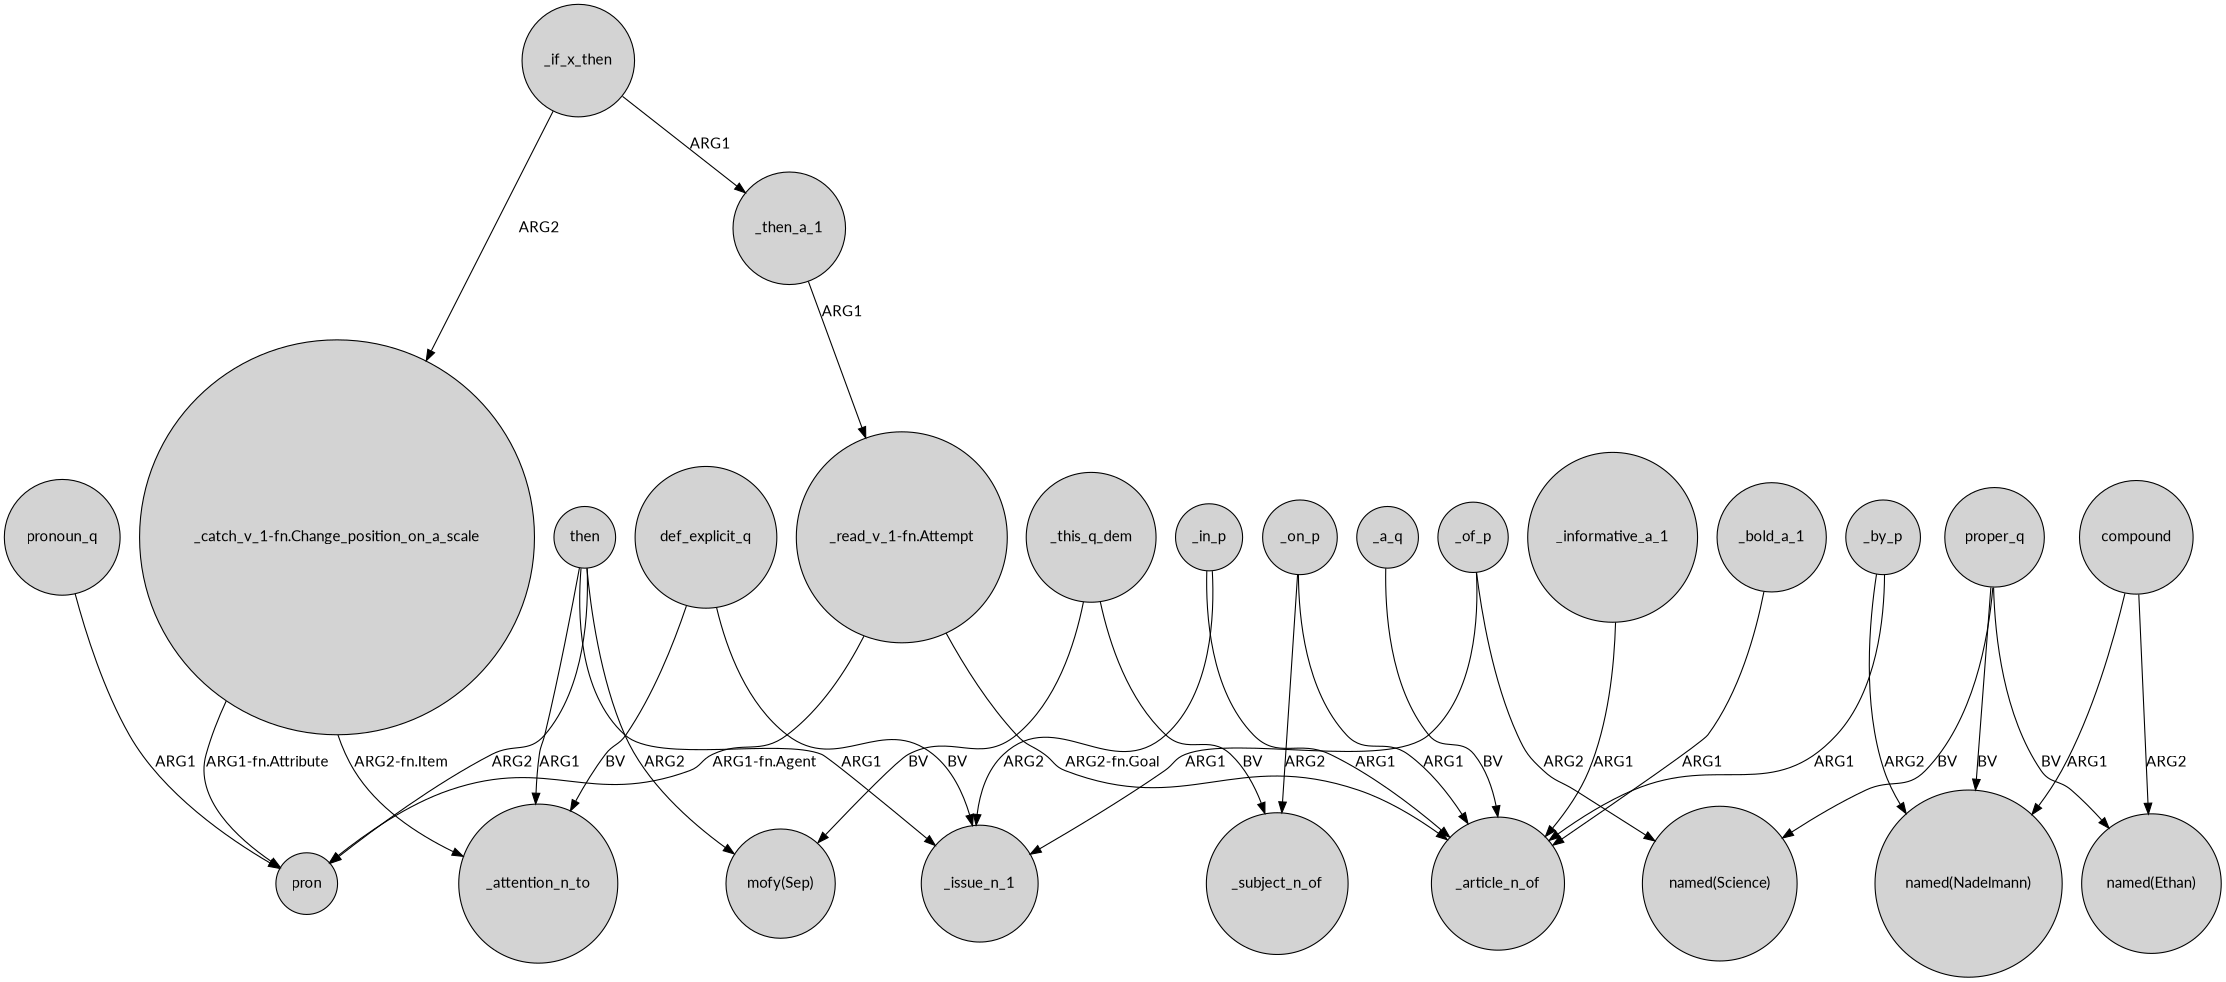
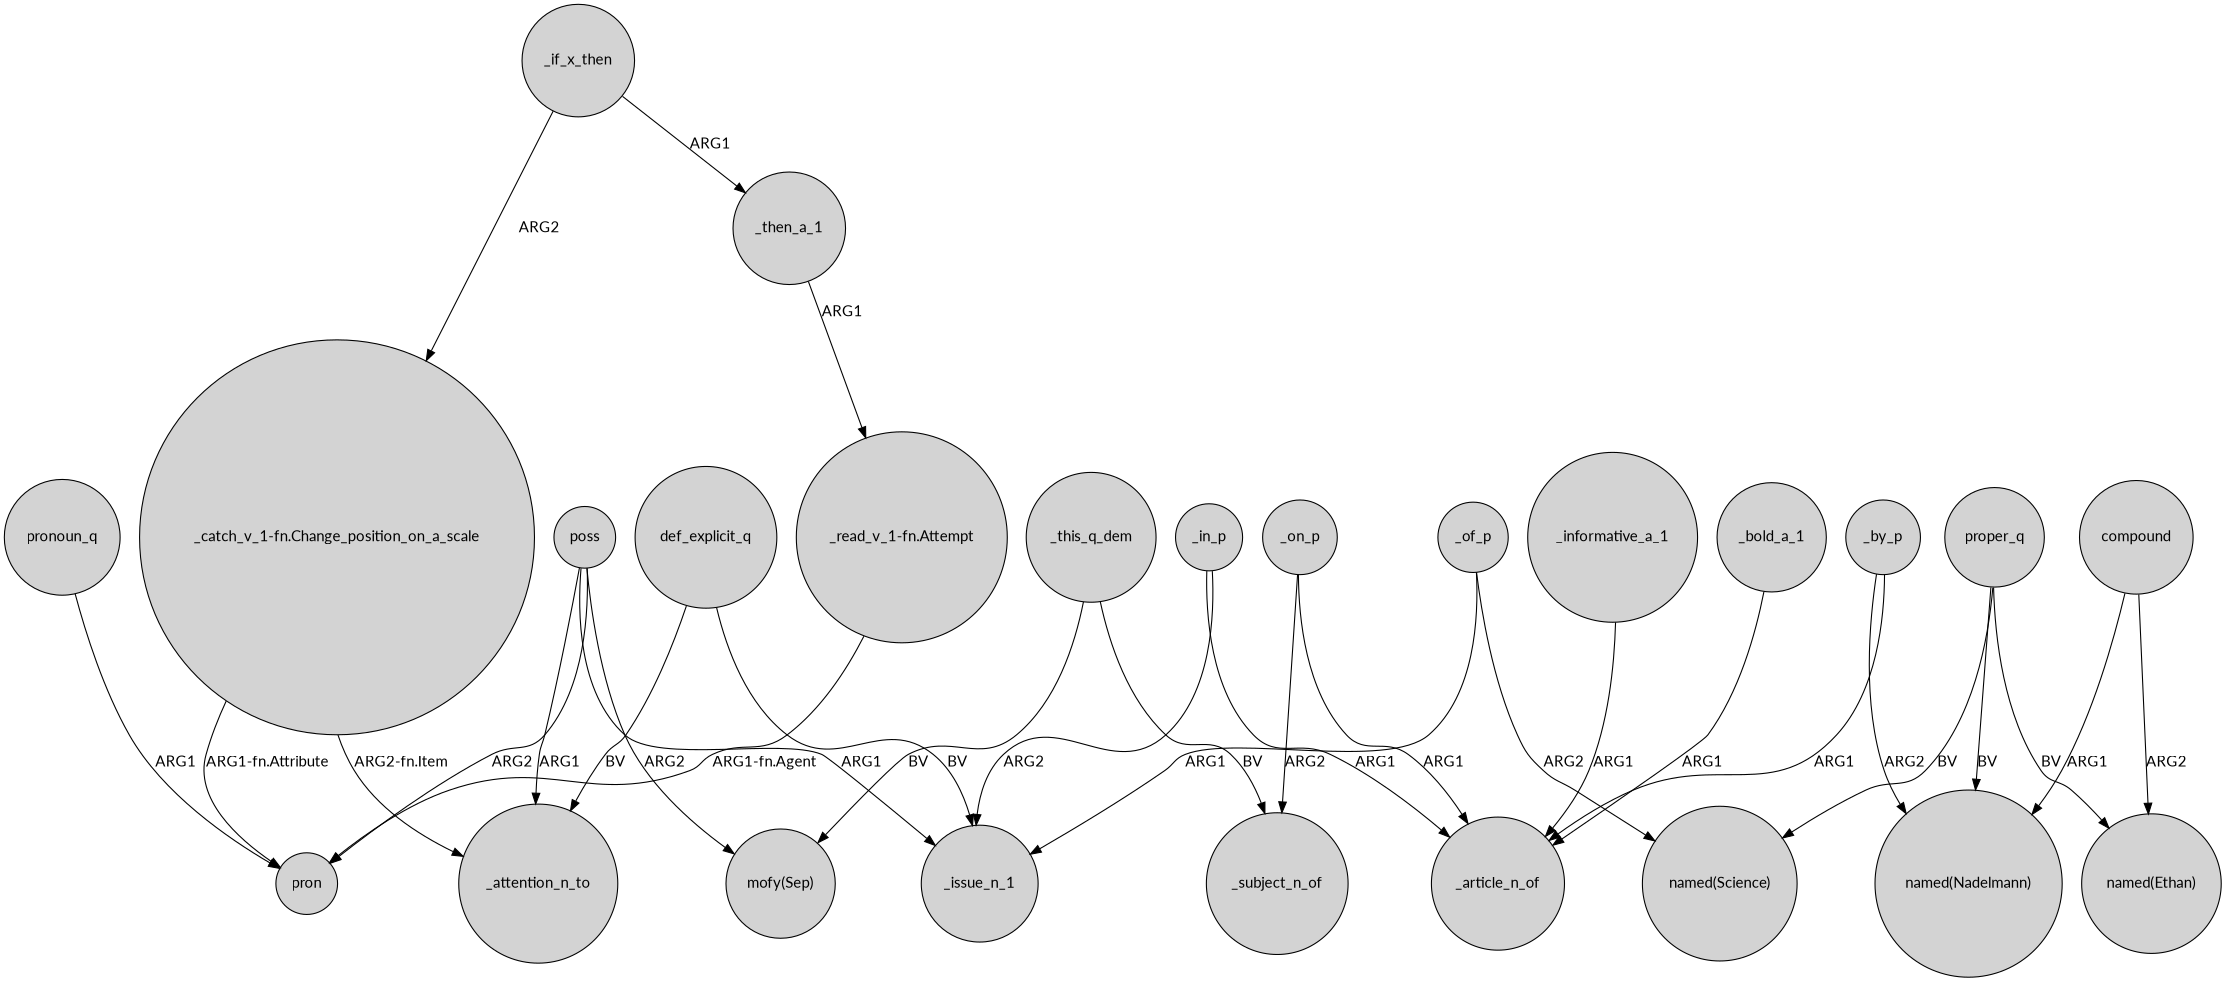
  digraph {
    fontname=Lato
    node [fontname=Lato shape=circle style=filled]
    edge [fontname=Lato]
-   poss [label=then]
+   poss
    _attention_n_to
    "mofy(Sep)"
    _issue_n_1
    pron
    _of_p
    "named(Science)"
    "_catch_v_1-fn.Change_position_on_a_scale"
    _by_p
    _article_n_of
    "named(Nadelmann)"
    _this_q_dem
    _subject_n_of
    def_explicit_q
    _informative_a_1
    _on_p
    _if_x_then
    _then_a_1
    "_read_v_1-fn.Attempt"
    proper_q
    "named(Ethan)"
    pronoun_q
    _bold_a_1
-   _a_q
    compound
    _in_p
    poss -> _attention_n_to [label=ARG1]
    poss -> "mofy(Sep)" [label=ARG2]
    poss -> _issue_n_1 [label=ARG1]
    poss -> pron [label=ARG2]
    _of_p -> _issue_n_1 [label=ARG1]
    _of_p -> "named(Science)" [label=ARG2]
    "_catch_v_1-fn.Change_position_on_a_scale" -> _attention_n_to [label="ARG2-fn.Item"]
    "_catch_v_1-fn.Change_position_on_a_scale" -> pron [label="ARG1-fn.Attribute"]
    _by_p -> _article_n_of [label=ARG1]
    _by_p -> "named(Nadelmann)" [label=ARG2]
    _this_q_dem -> "mofy(Sep)" [label=BV]
    _this_q_dem -> _subject_n_of [label=BV]
    def_explicit_q -> _attention_n_to [label=BV]
    def_explicit_q -> _issue_n_1 [label=BV]
    _informative_a_1 -> _article_n_of [label=ARG1]
    _on_p -> _article_n_of [label=ARG1]
    _on_p -> _subject_n_of [label=ARG2]
    _if_x_then -> "_catch_v_1-fn.Change_position_on_a_scale" [label=ARG2]
    _if_x_then -> _then_a_1 [label=ARG1]
    _then_a_1 -> "_read_v_1-fn.Attempt" [label=ARG1]
    "_read_v_1-fn.Attempt" -> pron [label="ARG1-fn.Agent"]
-   "_read_v_1-fn.Attempt" -> _article_n_of [label="ARG2-fn.Goal"]
    proper_q -> "named(Science)" [label=BV]
    proper_q -> "named(Nadelmann)" [label=BV]
    proper_q -> "named(Ethan)" [label=BV]
    pronoun_q -> pron [label=ARG1]
    _bold_a_1 -> _article_n_of [label=ARG1]
-   _a_q -> _article_n_of [label=BV]
    compound -> "named(Nadelmann)" [label=ARG1]
    compound -> "named(Ethan)" [label=ARG2]
    _in_p -> _issue_n_1 [label=ARG2]
    _in_p -> _article_n_of [label=ARG1]
  }
